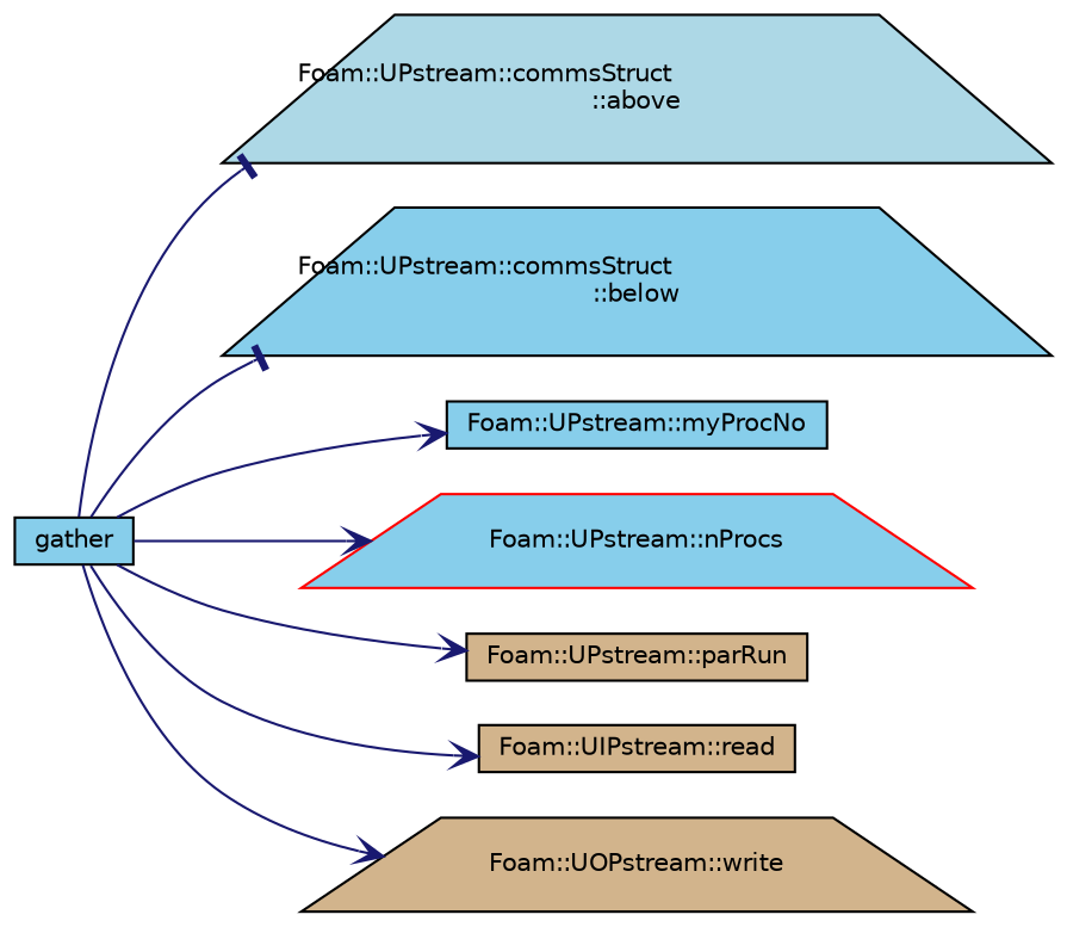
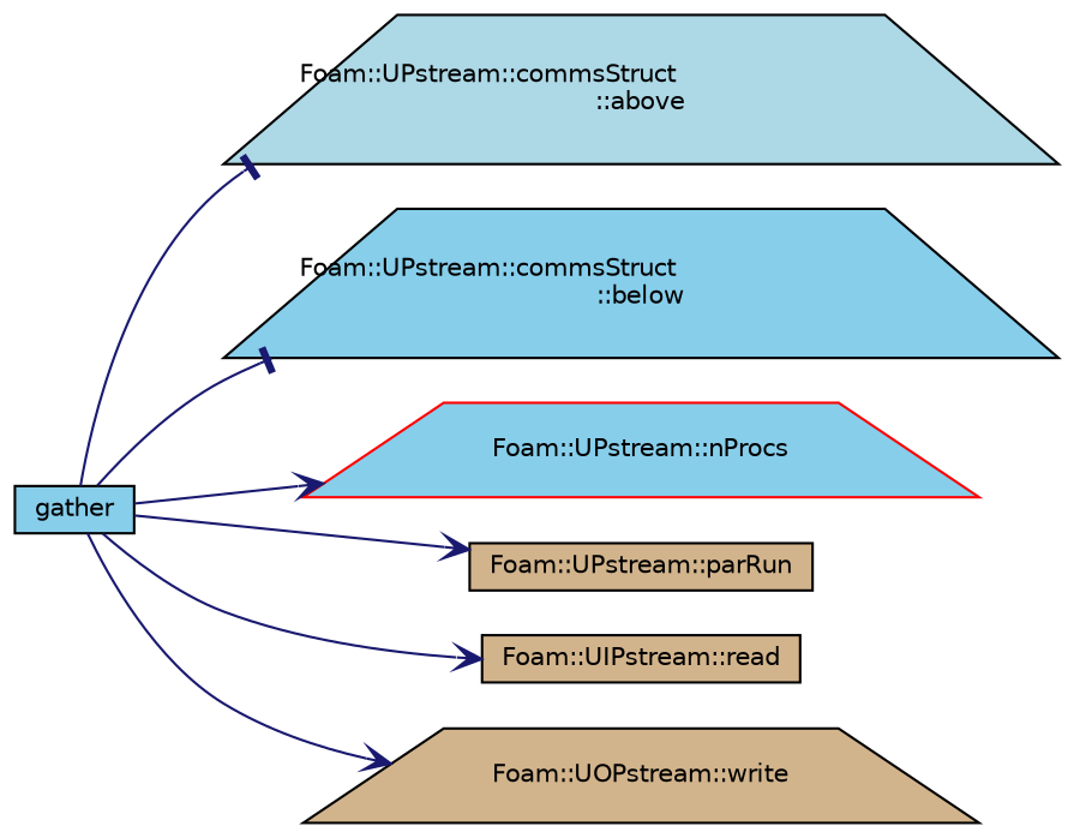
  digraph {
    rankdir=LR
    node [color=black fillcolor=skyblue fontname=Helvetica fontsize=10 shape=box style=filled]
    edge [arrowhead=vee color=midnightblue fontname=Helvetica fontsize=10 labelfontname=Helvetica labelfontsize=10 style=solid]
    n1 [fontcolor=black height=0.2 label=gather width=0.4]
    n2 [fillcolor=lightblue height=0.2 label="Foam::UPstream::commsStruct\l::above" shape=trapezium width=0.4]
    n3 [height=0.2 label="Foam::UPstream::commsStruct\l::below" shape=trapezium width=0.4]
-   n4 [height=0.2 label="Foam::UPstream::myProcNo" width=0.4]
    n5 [color=red height=0.2 label="Foam::UPstream::nProcs" shape=trapezium width=0.4]
    n6 [fillcolor=tan height=0.2 label="Foam::UPstream::parRun" width=0.4]
    n7 [fillcolor=tan height=0.2 label="Foam::UIPstream::read" width=0.4]
    n8 [fillcolor=tan height=0.2 label="Foam::UOPstream::write" shape=trapezium width=0.4]
    n1 -> n2 [arrowhead=tee]
    n1 -> n3 [arrowhead=tee]
-   n1 -> n4
    n1 -> n5
    n1 -> n6
    n1 -> n7
    n1 -> n8
  }
